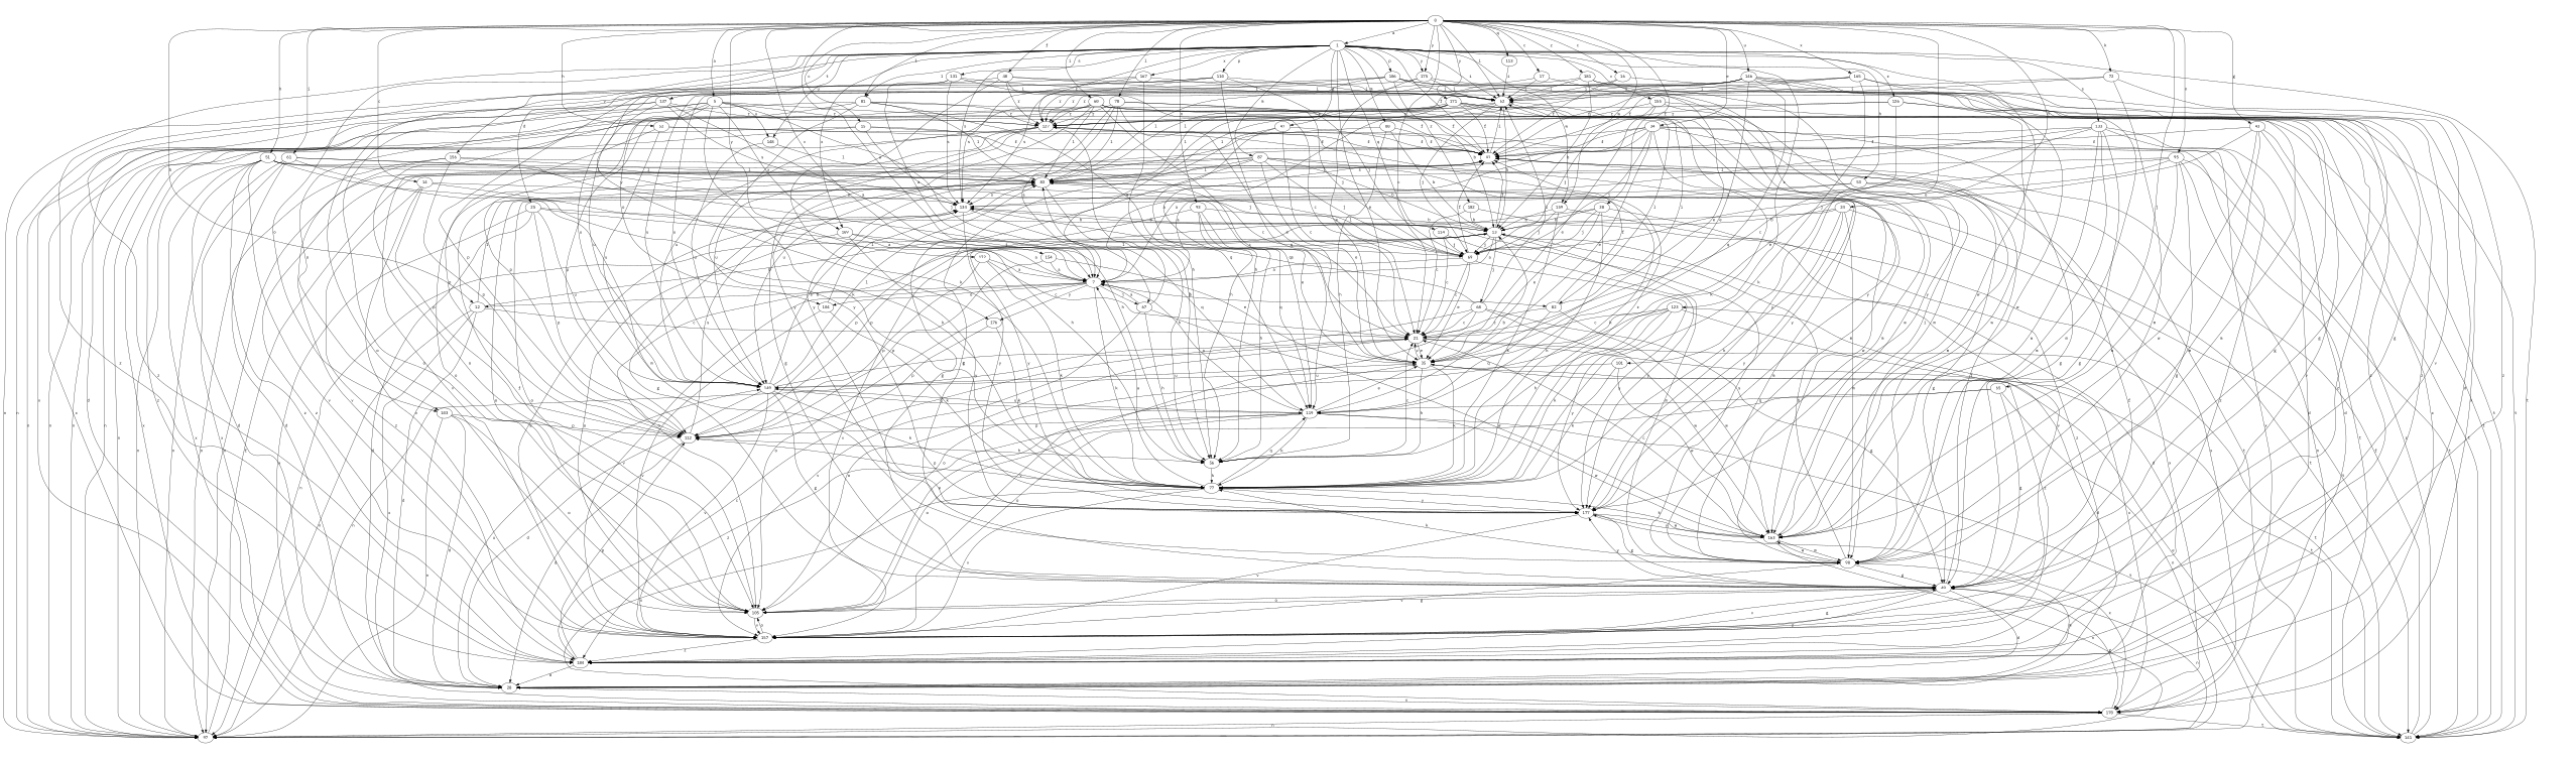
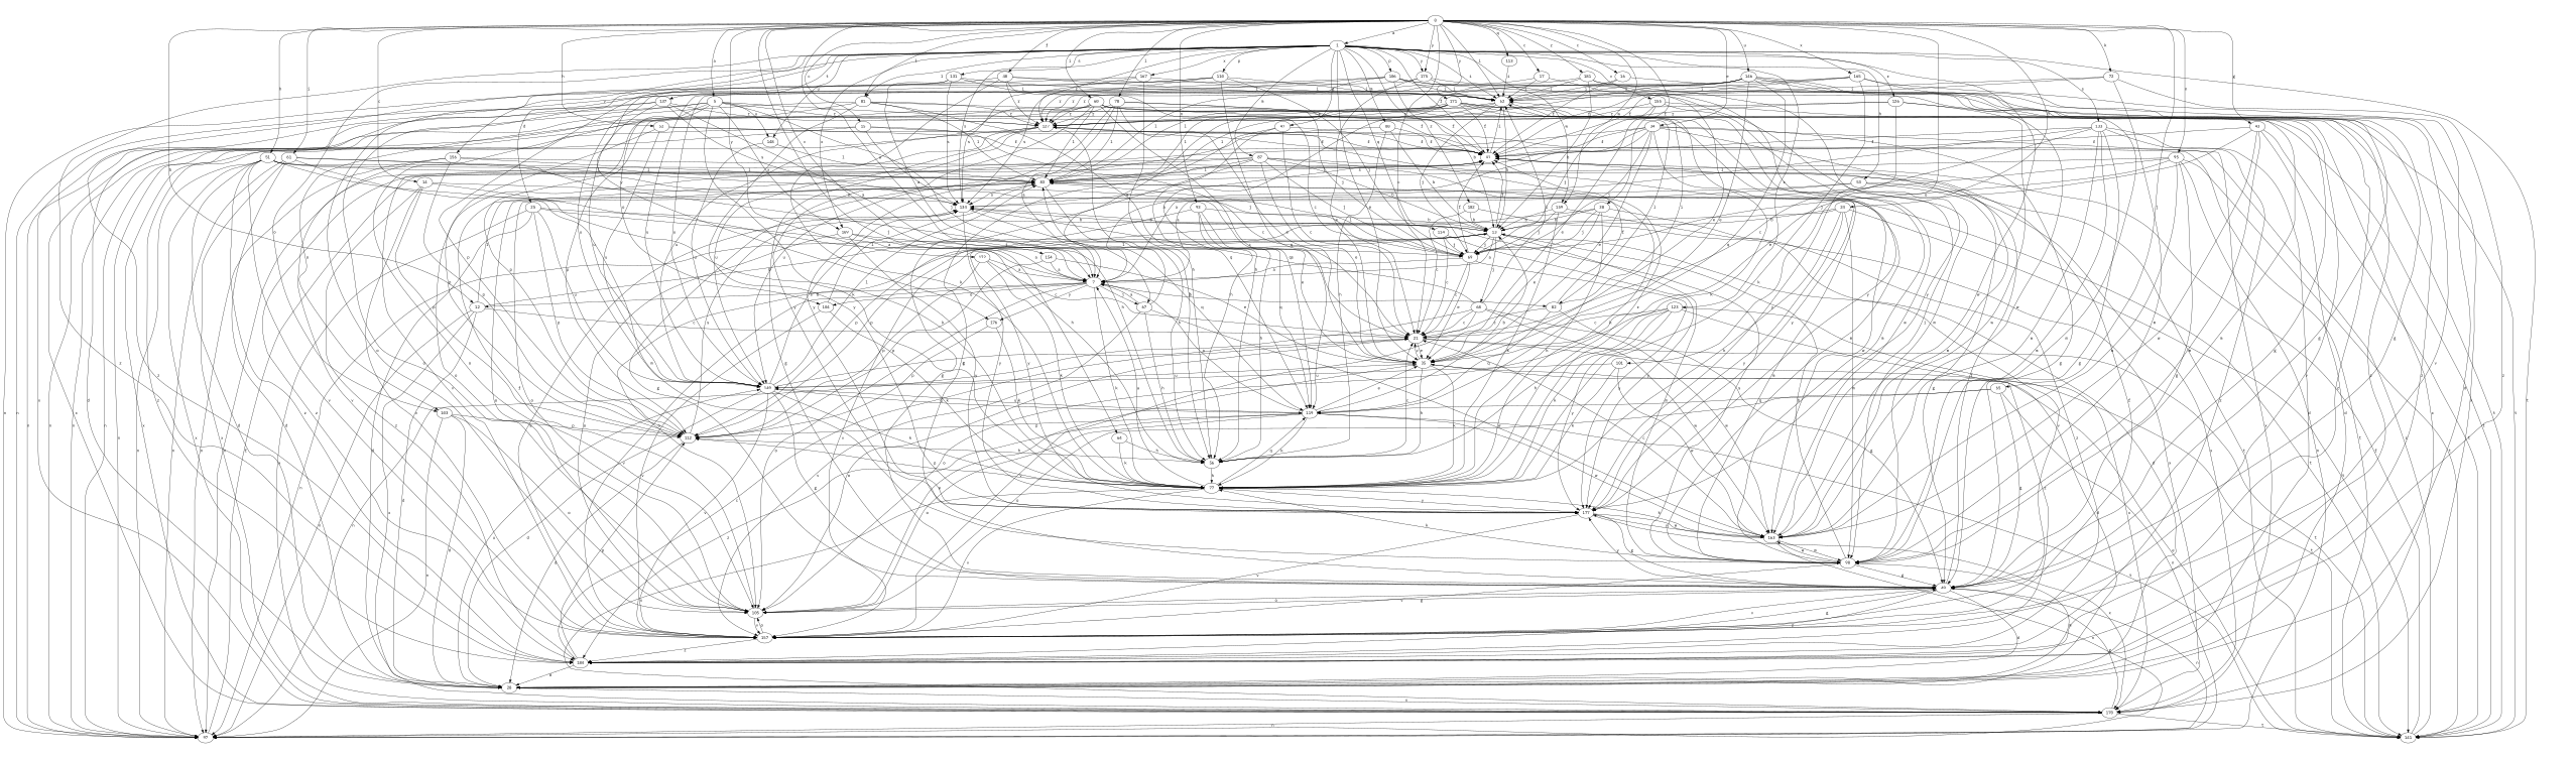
  strict digraph {
    fontname="IBM Plex Mono"
    node [fontname="IBM Plex Mono"]
    edge [fontname="IBM Plex Mono"]
    0
    1
    5
    7
    12
    14
    15
    16
    17
    21
    24
    34
    38
    40
    43
    51
    52
    60
    61
    62
+   64
    65
    72
    78
    81
    93
    95
    101
    113
    146
    154
    159
    165
    171
    172
    175
    181
    25
    35
    41
    47
    53
    87
    88
    103
    106
    110
    114
    123
    126
    127
    131
    133
    134
    137
    141
    148
    155
    156
    163
    167
    169
    176
    182
    184
    67
    77
    82
    97
    104
    170
    105
    157
    13
    28
    83
    56
    112
    149
    177
    90
    69
    49
    119
    68
    0 -> 1 [label=a]
    0 -> 5 [label=a]
    0 -> 7 [label=a]
    0 -> 12 [label=b]
    0 -> 14 [label=c]
    0 -> 15 [label=c]
    0 -> 16 [label=c]
    0 -> 17 [label=c]
    0 -> 21 [label=c]
    0 -> 24 [label=d]
    0 -> 34 [label=e]
    0 -> 38 [label=f]
    0 -> 40 [label=f]
    0 -> 43 [label=g]
    0 -> 51 [label=h]
    0 -> 52 [label=h]
    0 -> 60 [label=i]
    0 -> 61 [label=i]
    0 -> 62 [label=i]
+   0 -> 64 [label=j]
    0 -> 65 [label=j]
    0 -> 72 [label=k]
    0 -> 78 [label=l]
    0 -> 81 [label=l]
    0 -> 93 [label=n]
    0 -> 95 [label=n]
    0 -> 101 [label=o]
    0 -> 113 [label=q]
    0 -> 146 [label=u]
    0 -> 154 [label=v]
    0 -> 159 [label=w]
    0 -> 165 [label=x]
    0 -> 171 [label=y]
    0 -> 172 [label=y]
    0 -> 175 [label=y]
    0 -> 181 [label=z]
    1 -> 62 [label=i]
    1 -> 81 [label=l]
    1 -> 159 [label=w]
    1 -> 175 [label=y]
    1 -> 25 [label=d]
    1 -> 35 [label=e]
    1 -> 41 [label=f]
    1 -> 47 [label=g]
    1 -> 53 [label=h]
    1 -> 87 [label=m]
    1 -> 88 [label=m]
    1 -> 103 [label=o]
    1 -> 106 [label=p]
    1 -> 110 [label=p]
    1 -> 114 [label=q]
    1 -> 123 [label=r]
    1 -> 126 [label=r]
    1 -> 127 [label=r]
    1 -> 131 [label=s]
    1 -> 133 [label=s]
    1 -> 134 [label=s]
    1 -> 137 [label=t]
    1 -> 141 [label=t]
    1 -> 148 [label=u]
    1 -> 155 [label=v]
    1 -> 156 [label=v]
    1 -> 163 [label=w]
    1 -> 167 [label=x]
    1 -> 169 [label=x]
    1 -> 176 [label=y]
    1 -> 182 [label=z]
    1 -> 184 [label=z]
    5 -> 103 [label=o]
    5 -> 127 [label=r]
    5 -> 148 [label=u]
    5 -> 169 [label=x]
    5 -> 67 [label=j]
    5 -> 77 [label=k]
    5 -> 82 [label=l]
    5 -> 97 [label=n]
    5 -> 104 [label=o]
    5 -> 170 [label=x]
    7 -> 12 [label=b]
    7 -> 176 [label=y]
    7 -> 67 [label=j]
    7 -> 77 [label=k]
    7 -> 82 [label=l]
    7 -> 104 [label=o]
    7 -> 105 [label=o]
    7 -> 157 [label=v]
    12 -> 21 [label=c]
    12 -> 97 [label=n]
    12 -> 170 [label=x]
    12 -> 13 [label=b]
    12 -> 28 [label=d]
    12 -> 83 [label=l]
    14 -> 134 [label=s]
    14 -> 184 [label=z]
    14 -> 157 [label=v]
    14 -> 56 [label=h]
    14 -> 112 [label=p]
    15 -> 21 [label=c]
    15 -> 41 [label=f]
    15 -> 134 [label=s]
    15 -> 184 [label=z]
    15 -> 170 [label=x]
    16 -> 62 [label=i]
    16 -> 41 [label=f]
    16 -> 184 [label=z]
    17 -> 62 [label=i]
    17 -> 149 [label=u]
    17 -> 177 [label=y]
    21 -> 35 [label=e]
    21 -> 141 [label=t]
    21 -> 105 [label=o]
    21 -> 28 [label=d]
    24 -> 141 [label=t]
    24 -> 77 [label=k]
    24 -> 13 [label=b]
    24 -> 112 [label=p]
    24 -> 177 [label=y]
    24 -> 90 [label=m]
    34 -> 7 [label=a]
    34 -> 35 [label=e]
    34 -> 41 [label=f]
    34 -> 134 [label=s]
    34 -> 170 [label=x]
    34 -> 105 [label=o]
    34 -> 177 [label=y]
    34 -> 90 [label=m]
    34 -> 69 [label=j]
    34 -> 49 [label=g]
    38 -> 35 [label=e]
    38 -> 184 [label=z]
    38 -> 77 [label=k]
    38 -> 13 [label=b]
    38 -> 112 [label=p]
    38 -> 69 [label=j]
    40 -> 21 [label=c]
    40 -> 62 [label=i]
    40 -> 127 [label=r]
    40 -> 141 [label=t]
    40 -> 77 [label=k]
    40 -> 149 [label=u]
    43 -> 35 [label=e]
    43 -> 41 [label=f]
    43 -> 141 [label=t]
    43 -> 163 [label=w]
    43 -> 28 [label=d]
    43 -> 90 [label=m]
    51 -> 21 [label=c]
    51 -> 184 [label=z]
    51 -> 77 [label=k]
    51 -> 97 [label=n]
    51 -> 170 [label=x]
    51 -> 157 [label=v]
    51 -> 28 [label=d]
    51 -> 83 [label=l]
    51 -> 69 [label=j]
    52 -> 41 [label=f]
    52 -> 141 [label=t]
    52 -> 112 [label=p]
    52 -> 149 [label=u]
    60 -> 41 [label=f]
    60 -> 127 [label=r]
    60 -> 163 [label=w]
    60 -> 97 [label=n]
    60 -> 83 [label=l]
    60 -> 149 [label=u]
    60 -> 177 [label=y]
    60 -> 90 [label=m]
    60 -> 119 [label=q]
    61 -> 97 [label=n]
    61 -> 170 [label=x]
    61 -> 28 [label=d]
    61 -> 83 [label=l]
    61 -> 56 [label=h]
    61 -> 90 [label=m]
    62 -> 127 [label=r]
    62 -> 77 [label=k]
    62 -> 13 [label=b]
    62 -> 83 [label=l]
    62 -> 69 [label=j]
+   64 -> 77 [label=k]
+   64 -> 56 [label=h]
    65 -> 97 [label=n]
    65 -> 105 [label=o]
    65 -> 49 [label=g]
    65 -> 119 [label=q]
    72 -> 62 [label=i]
    72 -> 41 [label=f]
    72 -> 184 [label=z]
    72 -> 90 [label=m]
    78 -> 7 [label=a]
    78 -> 35 [label=e]
    78 -> 41 [label=f]
    78 -> 127 [label=r]
    78 -> 83 [label=l]
    78 -> 177 [label=y]
    78 -> 69 [label=j]
    81 -> 127 [label=r]
    81 -> 141 [label=t]
    81 -> 97 [label=n]
    81 -> 83 [label=l]
    81 -> 112 [label=p]
    81 -> 177 [label=y]
    81 -> 119 [label=q]
    93 -> 35 [label=e]
    93 -> 13 [label=b]
    93 -> 56 [label=h]
    93 -> 177 [label=y]
    93 -> 119 [label=q]
    95 -> 7 [label=a]
    95 -> 141 [label=t]
    95 -> 163 [label=w]
    95 -> 97 [label=n]
    95 -> 83 [label=l]
    95 -> 69 [label=j]
    95 -> 49 [label=g]
    101 -> 163 [label=w]
    101 -> 77 [label=k]
    101 -> 149 [label=u]
    113 -> 62 [label=i]
    146 -> 62 [label=i]
    146 -> 35 [label=e]
    146 -> 127 [label=r]
    146 -> 170 [label=x]
    146 -> 157 [label=v]
    146 -> 83 [label=l]
    146 -> 56 [label=h]
    146 -> 49 [label=g]
    146 -> 119 [label=q]
    154 -> 7 [label=a]
    154 -> 35 [label=e]
    154 -> 112 [label=p]
    159 -> 77 [label=k]
    159 -> 157 [label=v]
    159 -> 13 [label=b]
    159 -> 69 [label=j]
    165 -> 62 [label=i]
    165 -> 41 [label=f]
    165 -> 127 [label=r]
    165 -> 163 [label=w]
    165 -> 77 [label=k]
    165 -> 28 [label=d]
    171 -> 7 [label=a]
    171 -> 41 [label=f]
    171 -> 127 [label=r]
    171 -> 170 [label=x]
    171 -> 105 [label=o]
    171 -> 157 [label=v]
    171 -> 83 [label=l]
    171 -> 112 [label=p]
    171 -> 90 [label=m]
    171 -> 49 [label=g]
    172 -> 7 [label=a]
    172 -> 21 [label=c]
    172 -> 77 [label=k]
    172 -> 112 [label=p]
    175 -> 62 [label=i]
    175 -> 35 [label=e]
    175 -> 141 [label=t]
    175 -> 170 [label=x]
    181 -> 62 [label=i]
    181 -> 13 [label=b]
    181 -> 83 [label=l]
    181 -> 177 [label=y]
    181 -> 49 [label=g]
    25 -> 7 [label=a]
    25 -> 170 [label=x]
    25 -> 13 [label=b]
    25 -> 28 [label=d]
    25 -> 112 [label=p]
    25 -> 149 [label=u]
    35 -> 21 [label=c]
    35 -> 141 [label=t]
    35 -> 77 [label=k]
    35 -> 56 [label=h]
    35 -> 149 [label=u]
    41 -> 62 [label=i]
    41 -> 83 [label=l]
    47 -> 21 [label=c]
    47 -> 41 [label=f]
    47 -> 56 [label=h]
    47 -> 49 [label=g]
    53 -> 134 [label=s]
    53 -> 170 [label=x]
    53 -> 105 [label=o]
    53 -> 49 [label=g]
    87 -> 35 [label=e]
    87 -> 163 [label=w]
    87 -> 184 [label=z]
    87 -> 77 [label=k]
    87 -> 97 [label=n]
    87 -> 13 [label=b]
    87 -> 83 [label=l]
    87 -> 69 [label=j]
    87 -> 49 [label=g]
    88 -> 41 [label=f]
    88 -> 13 [label=b]
    88 -> 56 [label=h]
    88 -> 149 [label=u]
    103 -> 97 [label=n]
    103 -> 105 [label=o]
    103 -> 28 [label=d]
    103 -> 112 [label=p]
    106 -> 62 [label=i]
    106 -> 35 [label=e]
    106 -> 127 [label=r]
    106 -> 184 [label=z]
    106 -> 97 [label=n]
    106 -> 13 [label=b]
    106 -> 149 [label=u]
    110 -> 62 [label=i]
    110 -> 134 [label=s]
    110 -> 97 [label=n]
    110 -> 105 [label=o]
    110 -> 69 [label=j]
    110 -> 119 [label=q]
    114 -> 21 [label=c]
    114 -> 177 [label=y]
    114 -> 69 [label=j]
    123 -> 21 [label=c]
    123 -> 184 [label=z]
    123 -> 77 [label=k]
    123 -> 170 [label=x]
    123 -> 105 [label=o]
    123 -> 56 [label=h]
    123 -> 177 [label=y]
    126 -> 127 [label=r]
    126 -> 163 [label=w]
    126 -> 97 [label=n]
    126 -> 177 [label=y]
    126 -> 90 [label=m]
    127 -> 41 [label=f]
    127 -> 97 [label=n]
    127 -> 157 [label=v]
    127 -> 56 [label=h]
    127 -> 149 [label=u]
    127 -> 49 [label=g]
    131 -> 7 [label=a]
    131 -> 62 [label=i]
    131 -> 134 [label=s]
    131 -> 112 [label=p]
    131 -> 90 [label=m]
    133 -> 7 [label=a]
    133 -> 21 [label=c]
    133 -> 41 [label=f]
    133 -> 163 [label=w]
    133 -> 184 [label=z]
    133 -> 28 [label=d]
    133 -> 90 [label=m]
    133 -> 49 [label=g]
    134 -> 13 [label=b]
    134 -> 177 [label=y]
    134 -> 119 [label=q]
    137 -> 7 [label=a]
    137 -> 127 [label=r]
    137 -> 134 [label=s]
    137 -> 105 [label=o]
    137 -> 28 [label=d]
    137 -> 149 [label=u]
    141 -> 35 [label=e]
    141 -> 41 [label=f]
    141 -> 127 [label=r]
    148 -> 83 [label=l]
    148 -> 149 [label=u]
    155 -> 35 [label=e]
    155 -> 127 [label=r]
    155 -> 184 [label=z]
    155 -> 90 [label=m]
    155 -> 69 [label=j]
    156 -> 141 [label=t]
    156 -> 97 [label=n]
    156 -> 157 [label=v]
    156 -> 83 [label=l]
    156 -> 112 [label=p]
    163 -> 21 [label=c]
    163 -> 62 [label=i]
    163 -> 77 [label=k]
    163 -> 97 [label=n]
    163 -> 177 [label=y]
    163 -> 90 [label=m]
    167 -> 62 [label=i]
    167 -> 134 [label=s]
    167 -> 184 [label=z]
    167 -> 56 [label=h]
    169 -> 7 [label=a]
    169 -> 105 [label=o]
    169 -> 177 [label=y]
    169 -> 69 [label=j]
    176 -> 77 [label=k]
    176 -> 112 [label=p]
    182 -> 21 [label=c]
    182 -> 170 [label=x]
    182 -> 13 [label=b]
    184 -> 21 [label=c]
    184 -> 28 [label=d]
    184 -> 112 [label=p]
    67 -> 7 [label=a]
    67 -> 163 [label=w]
    67 -> 157 [label=v]
    67 -> 83 [label=l]
    67 -> 56 [label=h]
    77 -> 7 [label=a]
    77 -> 127 [label=r]
    77 -> 170 [label=x]
    77 -> 157 [label=v]
    77 -> 112 [label=p]
    77 -> 177 [label=y]
    77 -> 119 [label=q]
    82 -> 21 [label=c]
    82 -> 62 [label=i]
    82 -> 41 [label=f]
    82 -> 163 [label=w]
    82 -> 119 [label=q]
    97 -> 41 [label=f]
    104 -> 77 [label=k]
    104 -> 157 [label=v]
    104 -> 83 [label=l]
    170 -> 141 [label=t]
    170 -> 97 [label=n]
    170 -> 49 [label=g]
    105 -> 35 [label=e]
    105 -> 41 [label=f]
    105 -> 157 [label=v]
    105 -> 49 [label=g]
    157 -> 41 [label=f]
    157 -> 134 [label=s]
    157 -> 184 [label=z]
    157 -> 105 [label=o]
    157 -> 49 [label=g]
    13 -> 7 [label=a]
    13 -> 41 [label=f]
    13 -> 97 [label=n]
    13 -> 105 [label=o]
    13 -> 157 [label=v]
    13 -> 28 [label=d]
    13 -> 90 [label=m]
    13 -> 69 [label=j]
    13 -> 68 [label=j]
    28 -> 170 [label=x]
    28 -> 149 [label=u]
    28 -> 90 [label=m]
    83 -> 134 [label=s]
    83 -> 141 [label=t]
    83 -> 105 [label=o]
    83 -> 56 [label=h]
    83 -> 90 [label=m]
    83 -> 49 [label=g]
    56 -> 21 [label=c]
    56 -> 77 [label=k]
    112 -> 134 [label=s]
    112 -> 28 [label=d]
    112 -> 56 [label=h]
    149 -> 21 [label=c]
    149 -> 134 [label=s]
    149 -> 77 [label=k]
    149 -> 157 [label=v]
    149 -> 28 [label=d]
    149 -> 83 [label=l]
    149 -> 49 [label=g]
    149 -> 119 [label=q]
    177 -> 163 [label=w]
    177 -> 170 [label=x]
    177 -> 157 [label=v]
    177 -> 49 [label=g]
    90 -> 134 [label=s]
    90 -> 163 [label=w]
    90 -> 77 [label=k]
    90 -> 157 [label=v]
    90 -> 13 [label=b]
    90 -> 49 [label=g]
    69 -> 7 [label=a]
    69 -> 21 [label=c]
    69 -> 35 [label=e]
    69 -> 41 [label=f]
    69 -> 83 [label=l]
    69 -> 177 [label=y]
    49 -> 41 [label=f]
    49 -> 184 [label=z]
    49 -> 97 [label=n]
    49 -> 105 [label=o]
    49 -> 157 [label=v]
    49 -> 28 [label=d]
    49 -> 177 [label=y]
    119 -> 7 [label=a]
    119 -> 35 [label=e]
    119 -> 141 [label=t]
    119 -> 163 [label=w]
    119 -> 184 [label=z]
    119 -> 77 [label=k]
    119 -> 105 [label=o]
    119 -> 13 [label=b]
    119 -> 112 [label=p]
    119 -> 149 [label=u]
    68 -> 21 [label=c]
    68 -> 62 [label=i]
    68 -> 134 [label=s]
    68 -> 163 [label=w]
    68 -> 97 [label=n]
    68 -> 157 [label=v]
    68 -> 49 [label=g]
  }
